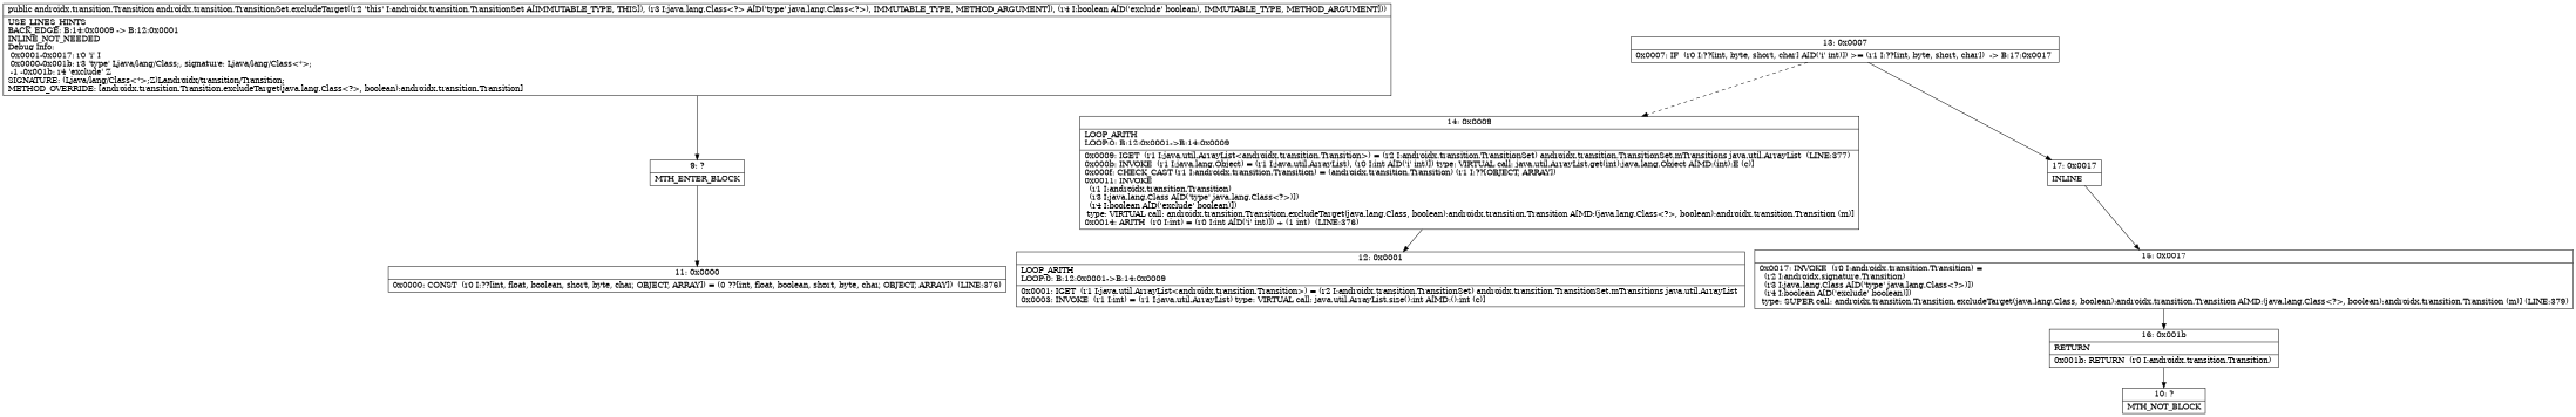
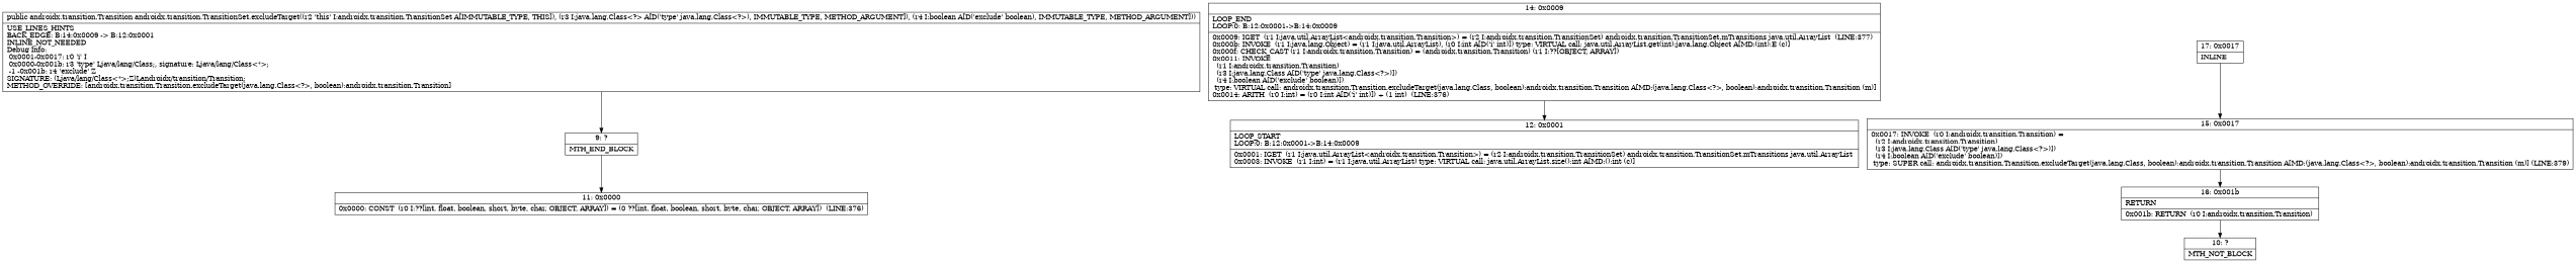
  digraph {
    node [shape=record]
-   n1 [label="{9\:\ ?|MTH_ENTER_BLOCK\l}"]
+   n1 [label="{9\:\ ?|MTH_END_BLOCK\l}"]
    n2 [label="{11\:\ 0x0000|0x0000: CONST  (r0 I:??[int, float, boolean, short, byte, char, OBJECT, ARRAY]) = (0 ??[int, float, boolean, short, byte, char, OBJECT, ARRAY])  (LINE:376)\l}"]
-   n3 [label="{12\:\ 0x0001|LOOP_ARITH\lLOOP:0: B:12:0x0001\-\>B:14:0x0009\l|0x0001: IGET  (r1 I:java.util.ArrayList\<androidx.transition.Transition\>) = (r2 I:androidx.transition.TransitionSet) androidx.transition.TransitionSet.mTransitions java.util.ArrayList \l0x0003: INVOKE  (r1 I:int) = (r1 I:java.util.ArrayList) type: VIRTUAL call: java.util.ArrayList.size():int A[MD:():int (c)]\l}"]
-   n4 [label="{13\:\ 0x0007|0x0007: IF  (r0 I:??[int, byte, short, char] A[D('i' int)]) \>= (r1 I:??[int, byte, short, char])  \-\> B:17:0x0017 \l}"]
-   n5 [label="{14\:\ 0x0009|LOOP_ARITH\lLOOP:0: B:12:0x0001\-\>B:14:0x0009\l|0x0009: IGET  (r1 I:java.util.ArrayList\<androidx.transition.Transition\>) = (r2 I:androidx.transition.TransitionSet) androidx.transition.TransitionSet.mTransitions java.util.ArrayList  (LINE:377)\l0x000b: INVOKE  (r1 I:java.lang.Object) = (r1 I:java.util.ArrayList), (r0 I:int A[D('i' int)]) type: VIRTUAL call: java.util.ArrayList.get(int):java.lang.Object A[MD:(int):E (c)]\l0x000f: CHECK_CAST (r1 I:androidx.transition.Transition) = (androidx.transition.Transition) (r1 I:??[OBJECT, ARRAY]) \l0x0011: INVOKE  \l  (r1 I:androidx.transition.Transition)\l  (r3 I:java.lang.Class A[D('type' java.lang.Class\<?\>)])\l  (r4 I:boolean A[D('exclude' boolean)])\l type: VIRTUAL call: androidx.transition.Transition.excludeTarget(java.lang.Class, boolean):androidx.transition.Transition A[MD:(java.lang.Class\<?\>, boolean):androidx.transition.Transition (m)]\l0x0014: ARITH  (r0 I:int) = (r0 I:int A[D('i' int)]) + (1 int)  (LINE:376)\l}"]
+   n3 [label="{12\:\ 0x0001|LOOP_START\lLOOP:0: B:12:0x0001\-\>B:14:0x0009\l|0x0001: IGET  (r1 I:java.util.ArrayList\<androidx.transition.Transition\>) = (r2 I:androidx.transition.TransitionSet) androidx.transition.TransitionSet.mTransitions java.util.ArrayList \l0x0003: INVOKE  (r1 I:int) = (r1 I:java.util.ArrayList) type: VIRTUAL call: java.util.ArrayList.size():int A[MD:():int (c)]\l}"]
+   n5 [label="{14\:\ 0x0009|LOOP_END\lLOOP:0: B:12:0x0001\-\>B:14:0x0009\l|0x0009: IGET  (r1 I:java.util.ArrayList\<androidx.transition.Transition\>) = (r2 I:androidx.transition.TransitionSet) androidx.transition.TransitionSet.mTransitions java.util.ArrayList  (LINE:377)\l0x000b: INVOKE  (r1 I:java.lang.Object) = (r1 I:java.util.ArrayList), (r0 I:int A[D('i' int)]) type: VIRTUAL call: java.util.ArrayList.get(int):java.lang.Object A[MD:(int):E (c)]\l0x000f: CHECK_CAST (r1 I:androidx.transition.Transition) = (androidx.transition.Transition) (r1 I:??[OBJECT, ARRAY]) \l0x0011: INVOKE  \l  (r1 I:androidx.transition.Transition)\l  (r3 I:java.lang.Class A[D('type' java.lang.Class\<?\>)])\l  (r4 I:boolean A[D('exclude' boolean)])\l type: VIRTUAL call: androidx.transition.Transition.excludeTarget(java.lang.Class, boolean):androidx.transition.Transition A[MD:(java.lang.Class\<?\>, boolean):androidx.transition.Transition (m)]\l0x0014: ARITH  (r0 I:int) = (r0 I:int A[D('i' int)]) + (1 int)  (LINE:376)\l}"]
    n6 [label="{17\:\ 0x0017|INLINE\l}"]
-   n7 [label="{15\:\ 0x0017|0x0017: INVOKE  (r0 I:androidx.transition.Transition) = \l  (r2 I:androidx.signature.Transition)\l  (r3 I:java.lang.Class A[D('type' java.lang.Class\<?\>)])\l  (r4 I:boolean A[D('exclude' boolean)])\l type: SUPER call: androidx.transition.Transition.excludeTarget(java.lang.Class, boolean):androidx.transition.Transition A[MD:(java.lang.Class\<?\>, boolean):androidx.transition.Transition (m)] (LINE:379)\l}"]
+   n7 [label="{15\:\ 0x0017|0x0017: INVOKE  (r0 I:androidx.transition.Transition) = \l  (r2 I:androidx.transition.Transition)\l  (r3 I:java.lang.Class A[D('type' java.lang.Class\<?\>)])\l  (r4 I:boolean A[D('exclude' boolean)])\l type: SUPER call: androidx.transition.Transition.excludeTarget(java.lang.Class, boolean):androidx.transition.Transition A[MD:(java.lang.Class\<?\>, boolean):androidx.transition.Transition (m)] (LINE:379)\l}"]
    n8 [label="{16\:\ 0x001b|RETURN\l|0x001b: RETURN  (r0 I:androidx.transition.Transition) \l}"]
    n9 [label="{10\:\ ?|MTH_NOT_BLOCK\l}"]
    n10 [label="{public androidx.transition.Transition androidx.transition.TransitionSet.excludeTarget((r2 'this' I:androidx.transition.TransitionSet A[IMMUTABLE_TYPE, THIS]), (r3 I:java.lang.Class\<?\> A[D('type' java.lang.Class\<?\>), IMMUTABLE_TYPE, METHOD_ARGUMENT]), (r4 I:boolean A[D('exclude' boolean), IMMUTABLE_TYPE, METHOD_ARGUMENT]))  | USE_LINES_HINTS\lBACK_EDGE: B:14:0x0009 \-\> B:12:0x0001\lINLINE_NOT_NEEDED\lDebug Info:\l  0x0001\-0x0017: r0 'i' I\l  0x0000\-0x001b: r3 'type' Ljava\/lang\/Class;, signature: Ljava\/lang\/Class\<*\>;\l  \-1 \-0x001b: r4 'exclude' Z\lSIGNATURE: (Ljava\/lang\/Class\<*\>;Z)Landroidx\/transition\/Transition;\lMETHOD_OVERRIDE: [androidx.transition.Transition.excludeTarget(java.lang.Class\<?\>, boolean):androidx.transition.Transition]\l}"]
    n1 -> n2
-   n4 -> n5 [style=dashed]
-   n4 -> n6
    n5 -> n3
    n6 -> n7
    n7 -> n8
    n8 -> n9
    n10 -> n1
  }
